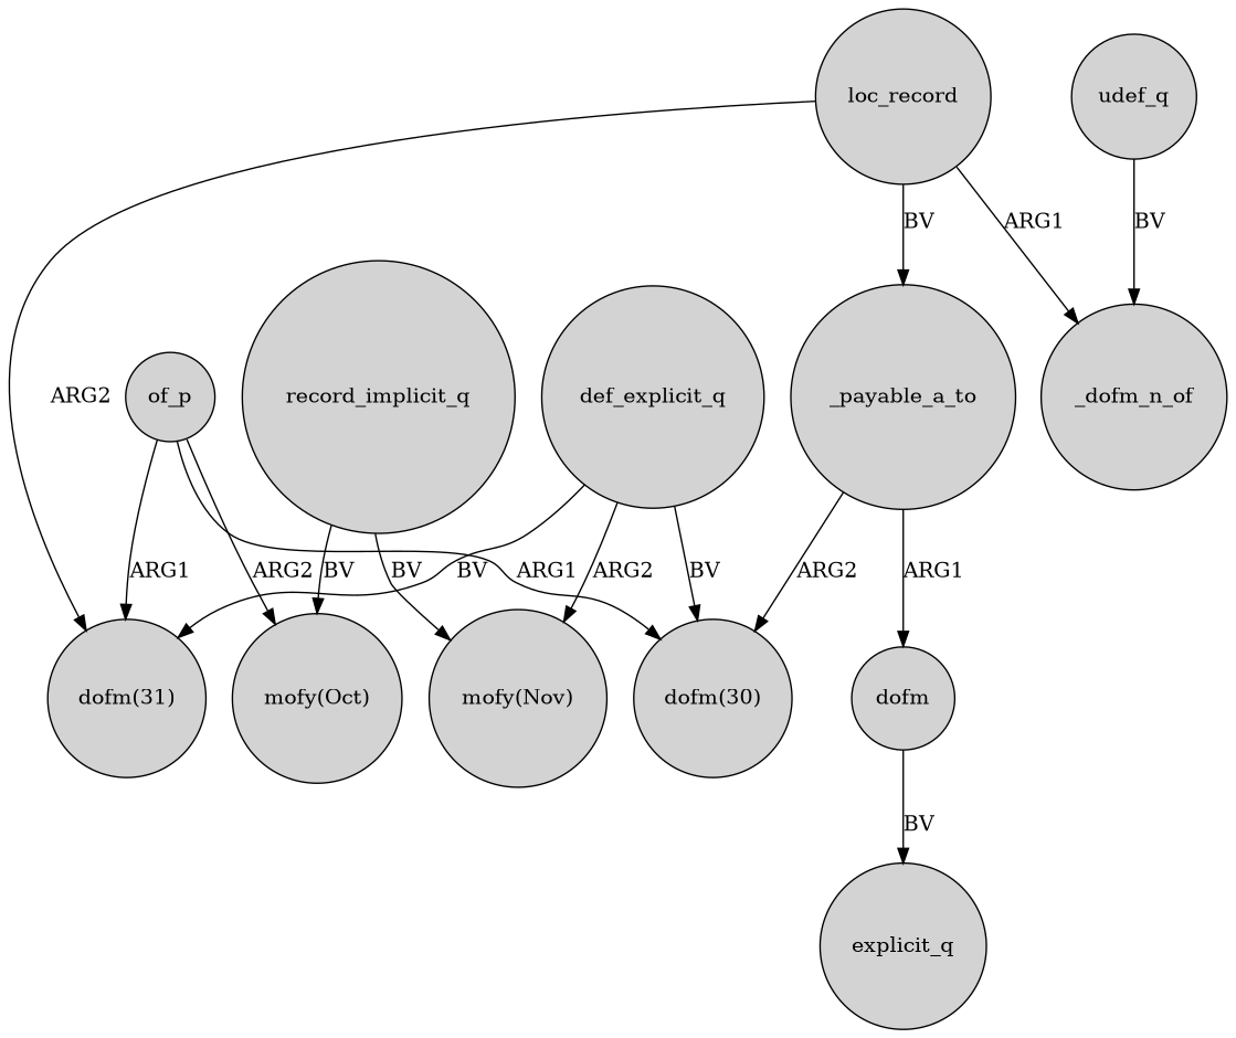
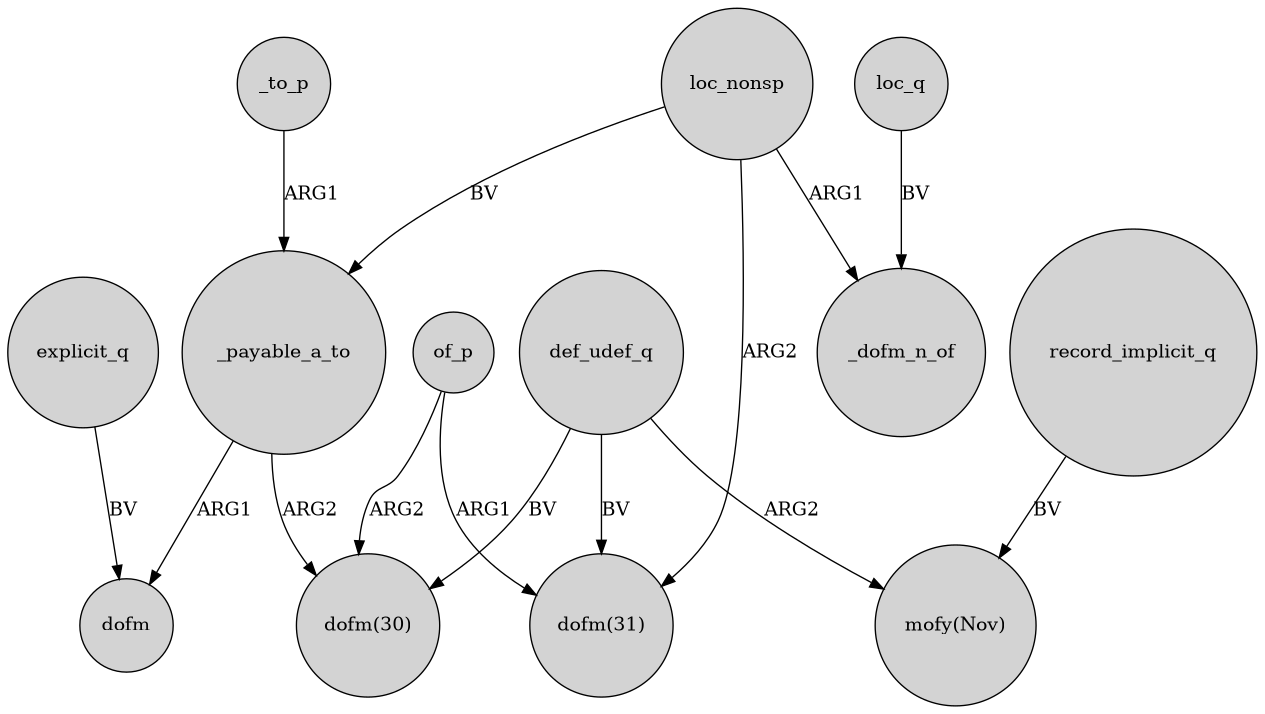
  digraph {
    node [shape=circle style=filled]
+   _to_p
    _payable_a_to
    "dofm(30)"
    n4 [label=dofm]
    n5 [label=_dofm_n_of]
    n6 [label=record_implicit_q]
-   "mofy(Oct)"
    "mofy(Nov)"
-   loc_nonsp [label=loc_record]
+   loc_nonsp
    "dofm(31)"
-   udef_q
+   udef_q [label=loc_q]
    of_p
-   def_explicit_q
+   def_explicit_q [label=def_udef_q]
    n14 [label=explicit_q]
+   _to_p -> _payable_a_to [label=ARG1]
    _payable_a_to -> "dofm(30)" [label=ARG2]
    _payable_a_to -> n4 [label=ARG1]
-   n6 -> "mofy(Oct)" [label=BV]
    n6 -> "mofy(Nov)" [label=BV]
    loc_nonsp -> _payable_a_to [label=BV]
    loc_nonsp -> n5 [label=ARG1]
    loc_nonsp -> "dofm(31)" [label=ARG2]
    udef_q -> n5 [label=BV]
-   of_p -> "dofm(30)" [label=ARG1]
-   of_p -> "mofy(Oct)" [label=ARG2]
+   of_p -> "dofm(30)" [label=ARG2]
    of_p -> "dofm(31)" [label=ARG1]
    def_explicit_q -> "dofm(30)" [label=BV]
    def_explicit_q -> "mofy(Nov)" [label=ARG2]
    def_explicit_q -> "dofm(31)" [label=BV]
-   n4 -> n14 [label=BV]
+   n14 -> n4 [label=BV]
  }
